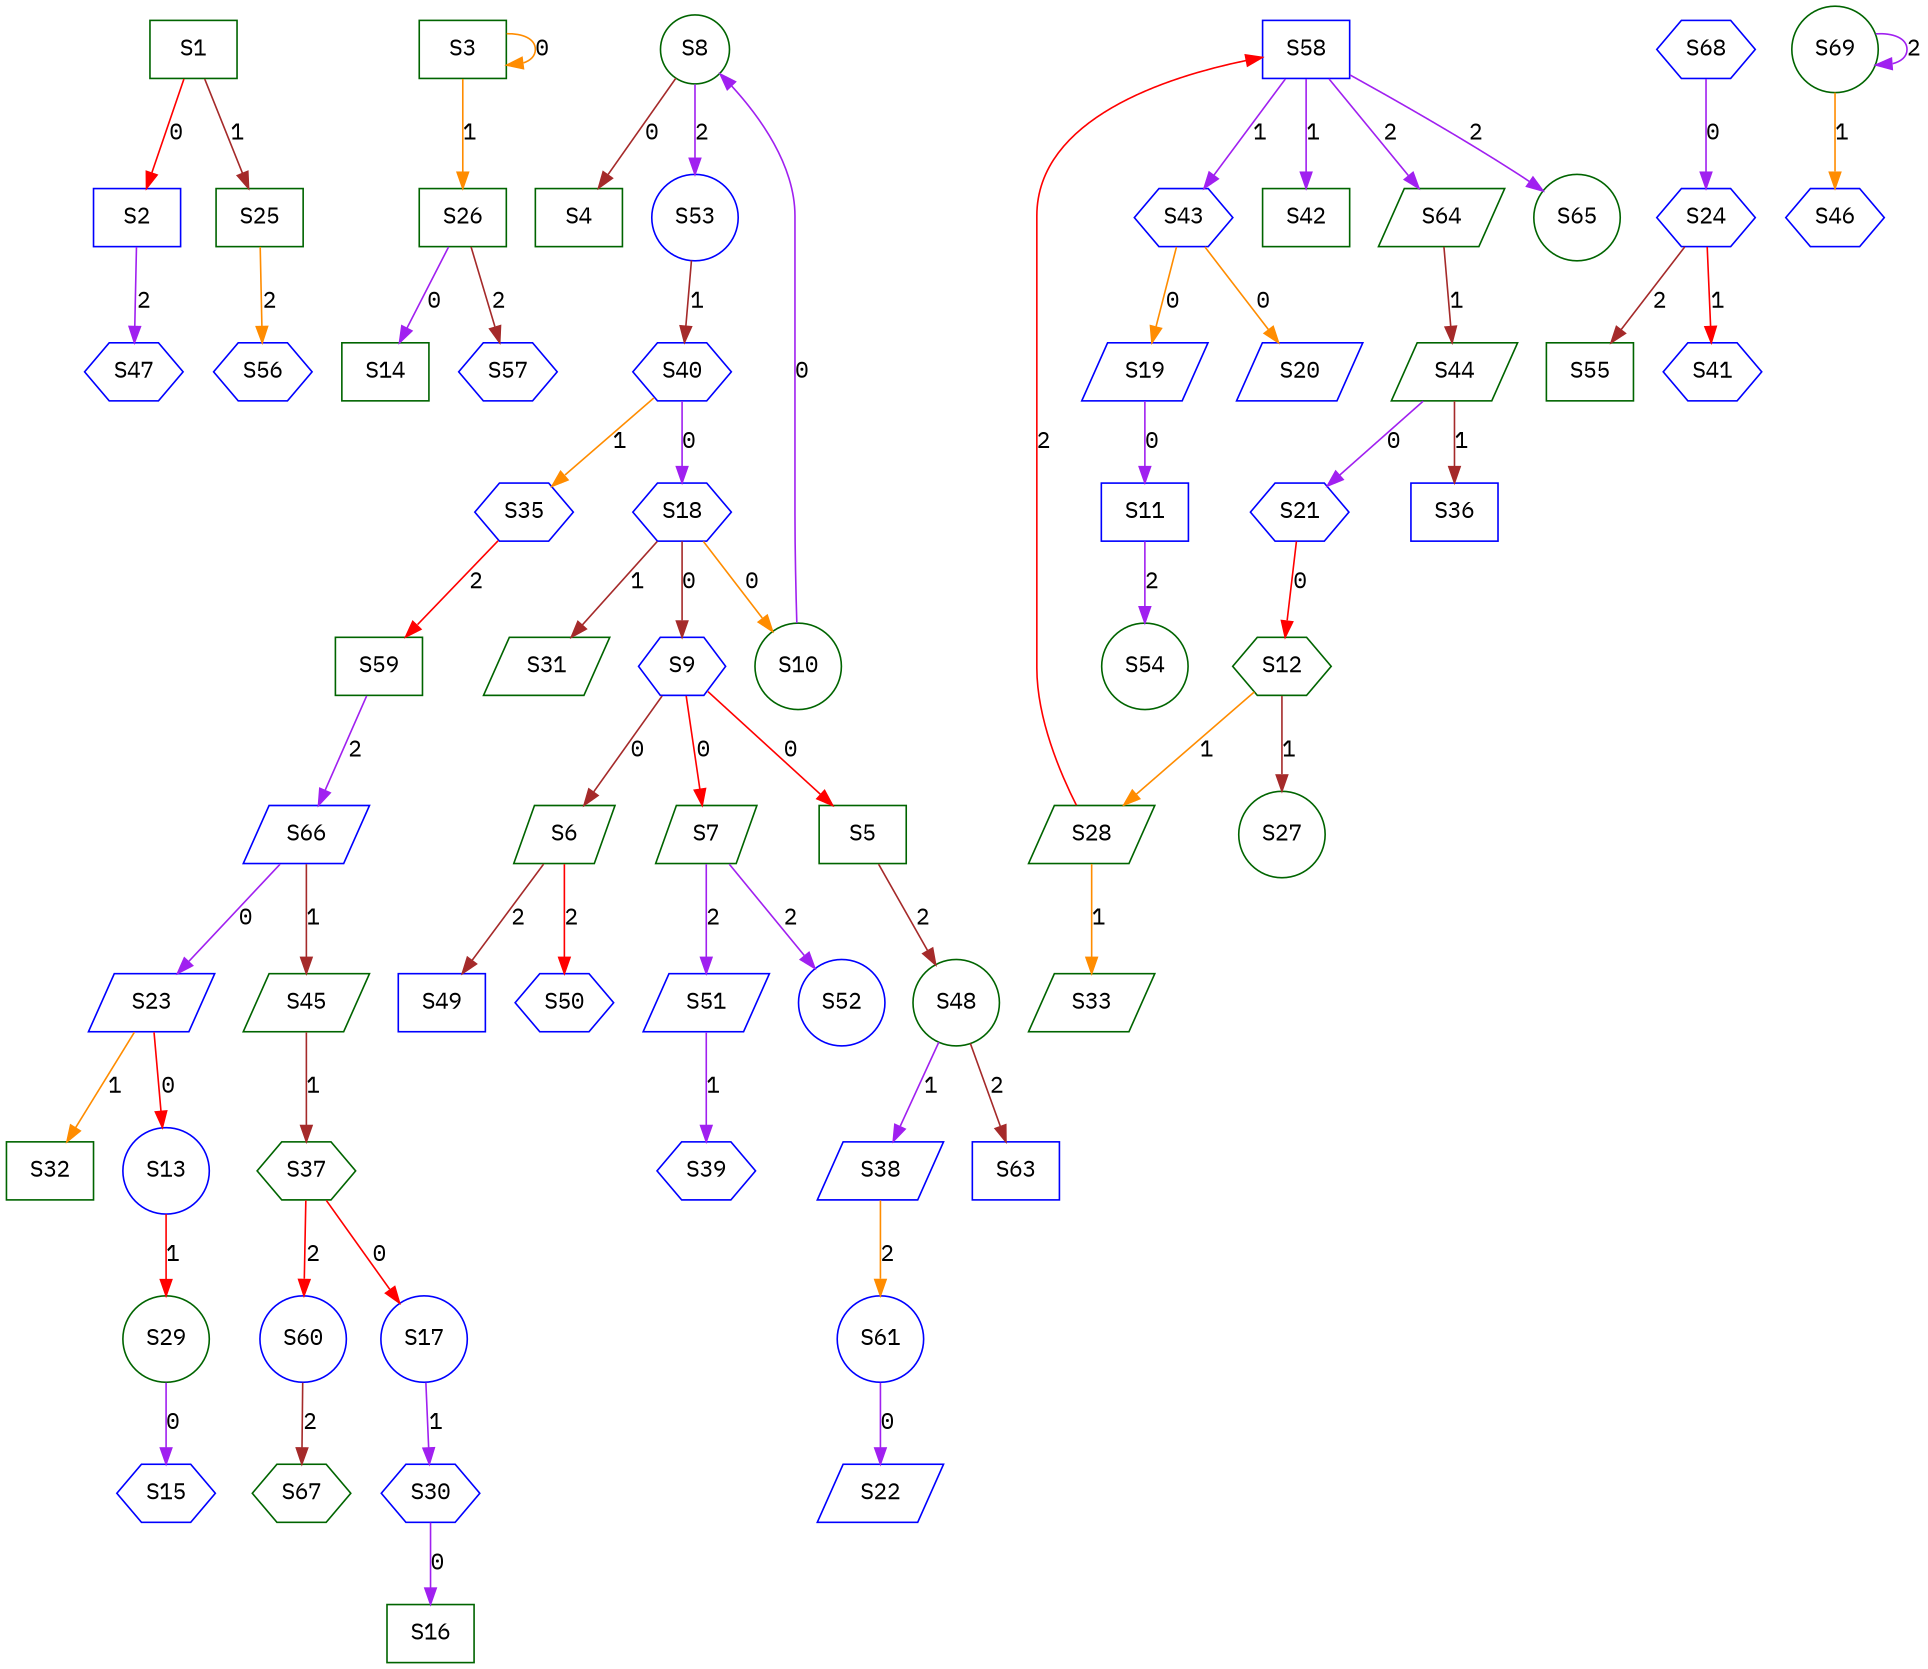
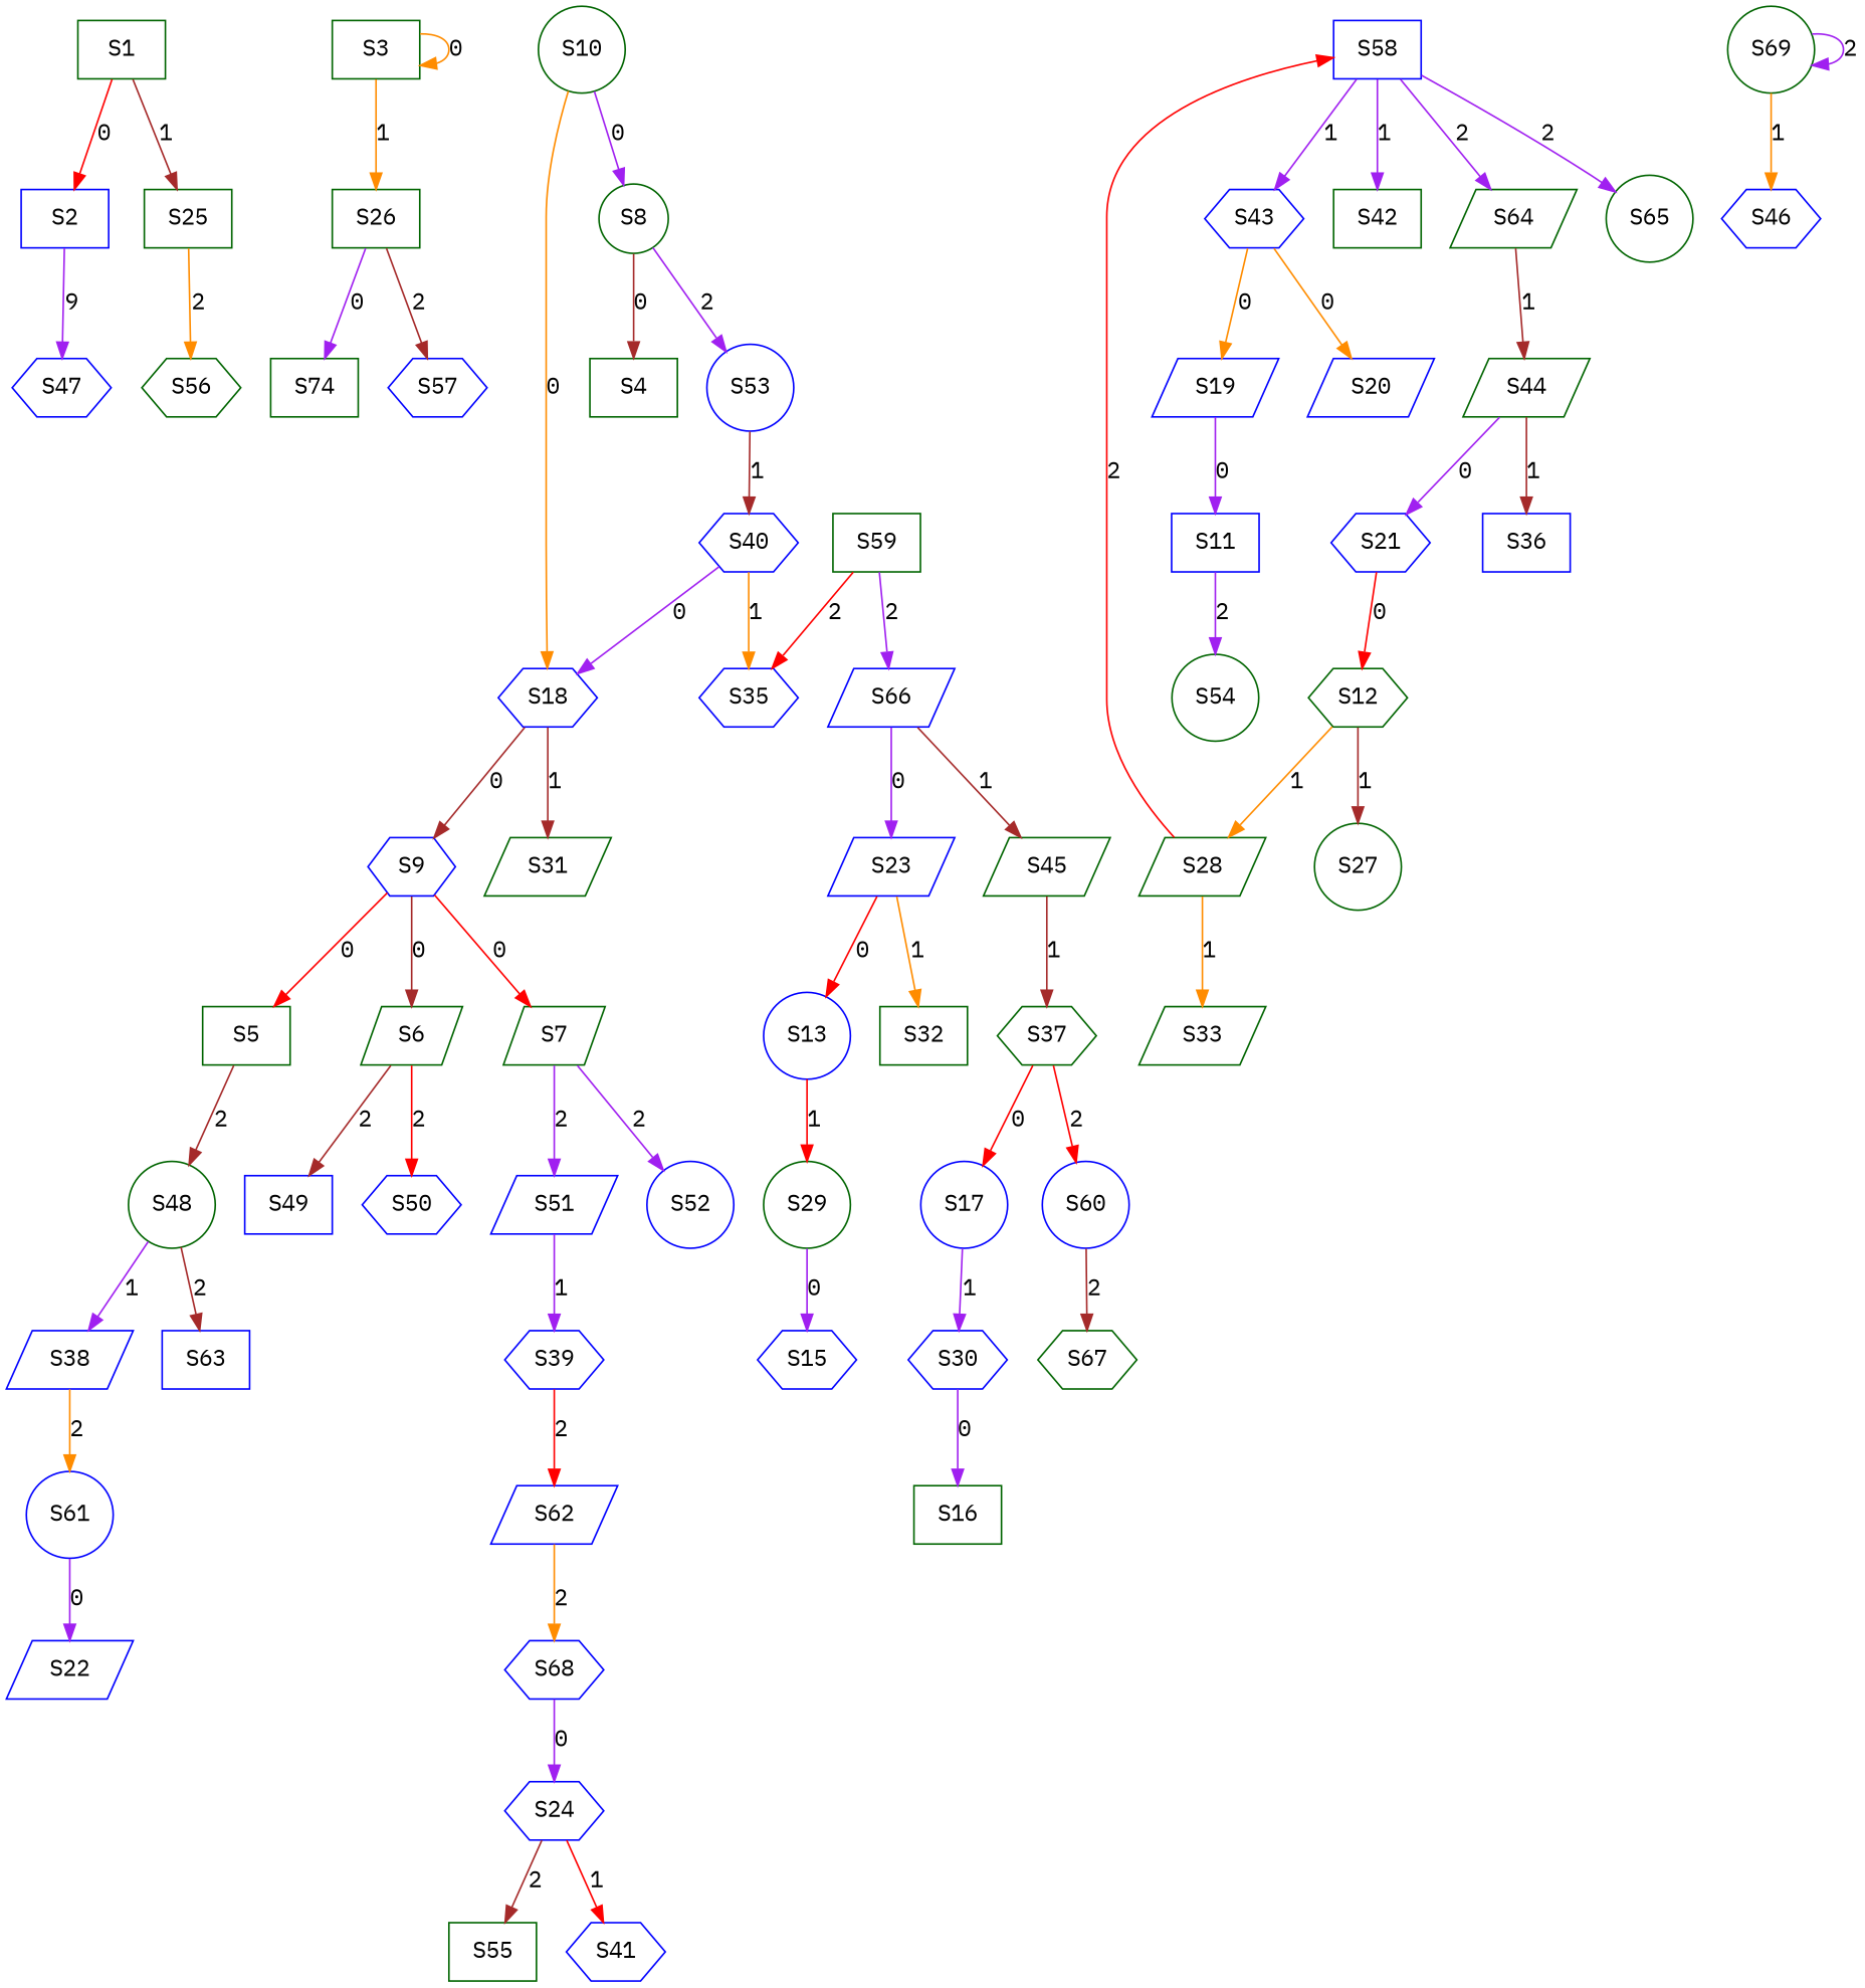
  strict digraph {
    fontname="IBM Plex Mono"
    node [color=blue fontname="IBM Plex Mono" shape=hexagon]
    edge [color=purple fontname="IBM Plex Mono"]
    S1 [color=darkgreen shape=box]
    S2 [shape=box]
    S25 [color=darkgreen shape=box]
    S47
-   S56
+   S56 [color=darkgreen]
    S3 [color=darkgreen shape=box]
    S26 [color=darkgreen shape=box]
-   S14 [color=darkgreen shape=box]
+   S14 [color=darkgreen shape=box label=S74]
    S57
    S8 [color=darkgreen shape=circle]
    S4 [color=darkgreen shape=box]
    S53 [shape=circle]
    S40
    S5 [color=darkgreen shape=box]
    S9
    S6 [color=darkgreen shape=parallelogram]
    S7 [color=darkgreen shape=parallelogram]
    S48 [color=darkgreen shape=circle]
    S49 [shape=box]
    S50
    S51 [shape=parallelogram]
    S52 [shape=circle]
    S38 [shape=parallelogram]
    S63 [shape=box]
    S39
    S10 [color=darkgreen shape=circle]
    S18
    S31 [color=darkgreen shape=parallelogram]
    S19 [shape=parallelogram]
    S11 [shape=box]
    S54 [color=darkgreen shape=circle]
    S12 [color=darkgreen]
    S21
    S27 [color=darkgreen shape=circle]
    S28 [color=darkgreen shape=parallelogram]
    S33 [color=darkgreen shape=parallelogram]
    S58 [shape=box]
    S23 [shape=parallelogram]
    S13 [shape=circle]
    S32 [color=darkgreen shape=box]
    S29 [color=darkgreen shape=circle]
    S15
    S16 [color=darkgreen shape=box]
    S30
    S37 [color=darkgreen]
    S17 [shape=circle]
    S60 [shape=circle]
    S67 [color=darkgreen]
    S35
    S59 [color=darkgreen shape=box]
    S43
    S20 [shape=parallelogram]
    S44 [color=darkgreen shape=parallelogram]
    S36 [shape=box]
    S61 [shape=circle]
    S22 [shape=parallelogram]
    S66 [shape=parallelogram]
    S45 [color=darkgreen shape=parallelogram]
    S68
    S24
    S55 [color=darkgreen shape=box]
    S41
    S42 [color=darkgreen shape=box]
    S64 [color=darkgreen shape=parallelogram]
    S65 [color=darkgreen shape=circle]
+   S62 [shape=parallelogram]
    S69 [color=darkgreen shape=circle]
    S46
    S1 -> S2 [color=red label=0]
    S1 -> S25 [color=brown label=1]
-   S2 -> S47 [label=2]
+   S2 -> S47 [label=9]
    S25 -> S56 [color=darkorange label=2]
    S3 -> S3 [color=darkorange label=0]
    S3 -> S26 [color=darkorange label=1]
    S26 -> S14 [label=0]
    S26 -> S57 [color=brown label=2]
    S8 -> S4 [color=brown label=0]
    S8 -> S53 [label=2]
    S53 -> S40 [color=brown label=1]
    S40 -> S18 [label=0]
    S40 -> S35 [color=darkorange label=1]
    S5 -> S48 [color=brown label=2]
    S9 -> S5 [color=red label=0]
    S9 -> S6 [color=brown label=0]
    S9 -> S7 [color=red label=0]
    S6 -> S49 [color=brown label=2]
    S6 -> S50 [color=red label=2]
    S7 -> S51 [label=2]
    S7 -> S52 [label=2]
    S48 -> S38 [label=1]
    S48 -> S63 [color=brown label=2]
    S51 -> S39 [label=1]
    S38 -> S61 [color=darkorange label=2]
+   S39 -> S62 [color=red label=2]
    S10 -> S8 [label=0]
    S18 -> S9 [color=brown label=0]
-   S18 -> S10 [color=darkorange label=0]
+   S10 -> S18 [color=darkorange label=0]
    S18 -> S31 [color=brown label=1]
    S19 -> S11 [label=0]
    S11 -> S54 [label=2]
    S12 -> S27 [color=brown label=1]
    S12 -> S28 [color=darkorange label=1]
    S21 -> S12 [color=red label=0]
    S28 -> S33 [color=darkorange label=1]
    S28 -> S58 [color=red label=2]
    S58 -> S43 [label=1]
    S58 -> S42 [label=1]
    S58 -> S64 [label=2]
    S58 -> S65 [label=2]
    S23 -> S13 [color=red label=0]
    S23 -> S32 [color=darkorange label=1]
    S13 -> S29 [color=red label=1]
    S29 -> S15 [label=0]
    S30 -> S16 [label=0]
    S37 -> S17 [color=red label=0]
    S37 -> S60 [color=red label=2]
    S17 -> S30 [label=1]
    S60 -> S67 [color=brown label=2]
-   S35 -> S59 [color=red label=2]
+   S59 -> S35 [color=red label=2]
    S59 -> S66 [label=2]
    S43 -> S19 [color=darkorange label=0]
    S43 -> S20 [color=darkorange label=0]
    S44 -> S21 [label=0]
    S44 -> S36 [color=brown label=1]
    S61 -> S22 [label=0]
    S66 -> S23 [label=0]
    S66 -> S45 [color=brown label=1]
    S45 -> S37 [color=brown label=1]
    S68 -> S24 [label=0]
    S24 -> S55 [color=brown label=2]
    S24 -> S41 [color=red label=1]
    S64 -> S44 [color=brown label=1]
+   S62 -> S68 [color=darkorange label=2]
    S69 -> S69 [label=2]
    S69 -> S46 [color=darkorange label=1]
  }
